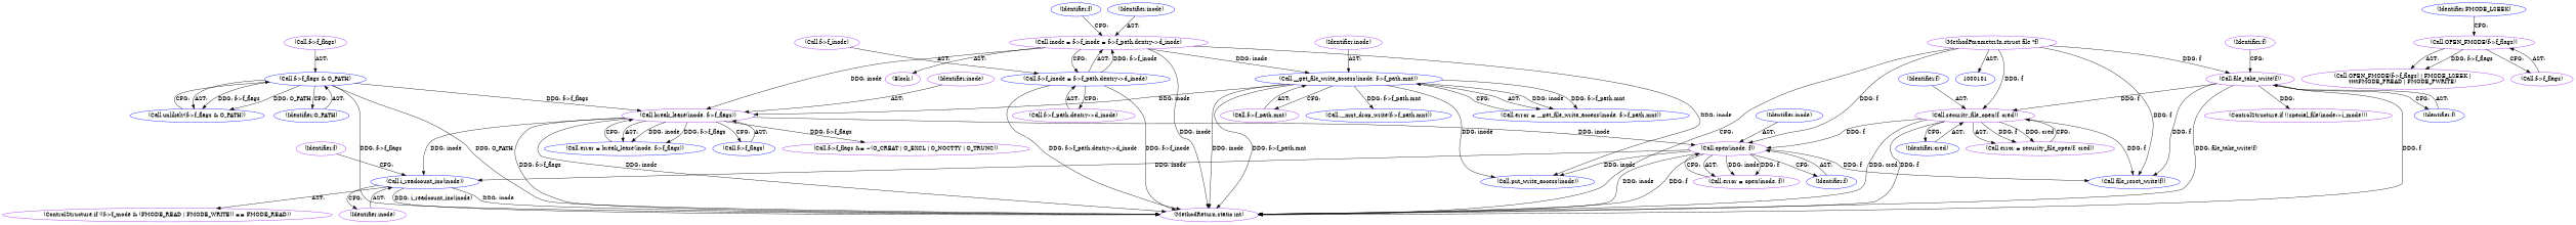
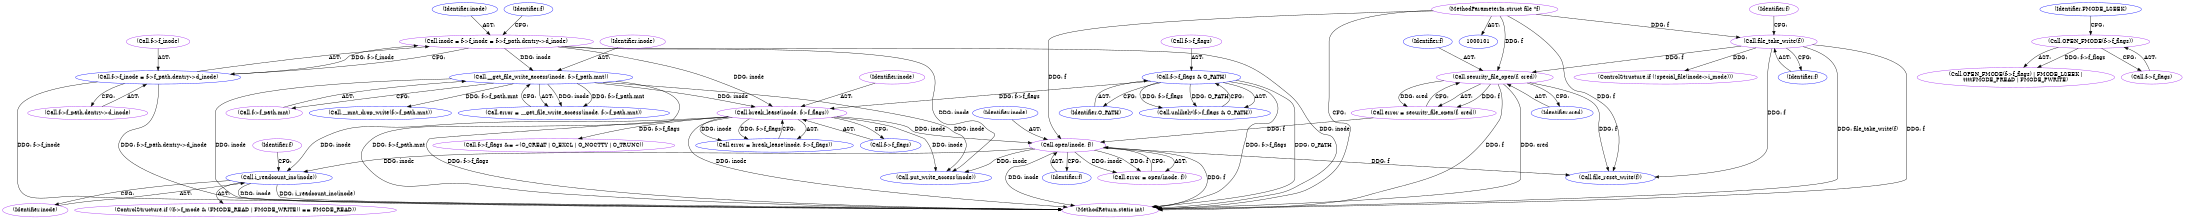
  digraph {
    node [color=purple]
    n1 [color=blue label="(Call,i_readcount_inc(inode))"]
    n2 [label="(MethodReturn,static int)"]
    n3 [label="(ControlStructure,if ((f->f_mode & (FMODE_READ | FMODE_WRITE)) == FMODE_READ))"]
    n4 [label="(Identifier,inode)"]
    n5 [label="(Call,break_lease(inode, f->f_flags))"]
    n6 [label="(Call,open(inode, f))"]
    n7 [label="(Call,f->f_flags &= ~(O_CREAT | O_EXCL | O_NOCTTY | O_TRUNC))"]
    n8 [color=blue label="(Call,error = break_lease(inode, f->f_flags))"]
    n9 [color=blue label="(Call,put_write_access(inode))"]
    n10 [color=blue label="(Call,f->f_flags)"]
    n11 [color=blue label="(Call,file_reset_write(f))"]
    n12 [color=blue label="(Identifier,f)"]
    n13 [label="(Call,error = open(inode, f))"]
    n14 [label="(Call,inode = f->f_inode = f->f_path.dentry->d_inode)"]
    n15 [color=blue label="(Call,f->f_inode = f->f_path.dentry->d_inode)"]
    n16 [color=blue label="(Call,__get_file_write_access(inode, f->f_path.mnt))"]
-   n17 [label="(Block,)"]
    n18 [label="(Call,f->f_path.dentry->d_inode)"]
    n19 [label="(Call,f->f_path.mnt)"]
    n20 [color=blue label="(Call,__mnt_drop_write(f->f_path.mnt))"]
    n21 [color=blue label="(Call,error = __get_file_write_access(inode, f->f_path.mnt))"]
    n22 [color=blue label="(Call,f->f_flags & O_PATH)"]
    n23 [color=blue label="(Identifier,O_PATH)"]
    n24 [color=blue label="(Call,unlikely(f->f_flags & O_PATH))"]
    n25 [label="(Call,OPEN_FMODE(f->f_flags))"]
    n26 [label="(Call,OPEN_FMODE(f->f_flags) | FMODE_LSEEK |\n\t\t\t\tFMODE_PREAD | FMODE_PWRITE)"]
    n27 [label="(Call,f->f_flags)"]
    n28 [label="(Call,security_file_open(f, cred))"]
    n29 [label="(Call,error = security_file_open(f, cred))"]
    n30 [color=blue label="(Identifier,cred)"]
    n31 [label="(Call,file_take_write(f))"]
    n32 [color=blue label="(Identifier,f)"]
    n33 [label="(ControlStructure,if (!special_file(inode->i_mode)))"]
    n34 [label="(MethodParameterIn,struct file *f)"]
    1000101 [color=blue]
    n36 [label="(Identifier,inode)"]
    n37 [color=blue label="(Identifier,f)"]
    n38 [label="(Call,f->f_flags)"]
    n39 [label="(Identifier,f)"]
    n40 [label="(Call,f->f_inode)"]
    n41 [color=blue label="(Identifier,f)"]
    n42 [color=blue label="(Identifier,inode)"]
    n43 [label="(Identifier,f)"]
    n44 [color=blue label="(Identifier,inode)"]
    n45 [color=blue label="(Identifier,FMODE_LSEEK)"]
    n46 [label="(Identifier,inode)"]
    n1 -> n2 [label="DDG: inode"]
    n1 -> n2 [label="DDG: i_readcount_inc(inode)"]
    n1 -> n3 [label="AST: "]
    n1 -> n4 [label="CFG: "]
    n4 -> n1 [label="AST: "]
    n5 -> n1 [label="DDG: inode"]
    n5 -> n2 [label="DDG: f->f_flags"]
    n5 -> n2 [label="DDG: inode"]
    n5 -> n6 [label="DDG: inode"]
    n5 -> n7 [label="DDG: f->f_flags"]
    n5 -> n8 [label="AST: "]
    n5 -> n8 [label="DDG: inode"]
    n5 -> n8 [label="DDG: f->f_flags"]
+   n5 -> n9 [label="DDG: inode"]
    n5 -> n10 [label="CFG: "]
    n6 -> n1 [label="DDG: inode"]
    n6 -> n2 [label="DDG: f"]
    n6 -> n2 [label="DDG: inode"]
    n6 -> n9 [label="DDG: inode"]
    n6 -> n11 [label="DDG: f"]
    n6 -> n12 [label="CFG: "]
    n6 -> n13 [label="AST: "]
    n6 -> n13 [label="DDG: inode"]
    n6 -> n13 [label="DDG: f"]
    n8 -> n5 [label="CFG: "]
    n10 -> n5 [label="AST: "]
    n12 -> n6 [label="AST: "]
    n13 -> n6 [label="CFG: "]
    n14 -> n2 [label="DDG: inode"]
    n14 -> n5 [label="DDG: inode"]
    n14 -> n9 [label="DDG: inode"]
    n14 -> n15 [label="CFG: "]
    n14 -> n16 [label="DDG: inode"]
-   n14 -> n17 [label="AST: "]
    n15 -> n2 [label="DDG: f->f_inode"]
    n15 -> n2 [label="DDG: f->f_path.dentry->d_inode"]
    n15 -> n14 [label="AST: "]
    n15 -> n14 [label="DDG: f->f_inode"]
    n15 -> n18 [label="CFG: "]
    n16 -> n2 [label="DDG: f->f_path.mnt"]
    n16 -> n2 [label="DDG: inode"]
    n16 -> n5 [label="DDG: inode"]
    n16 -> n9 [label="DDG: inode"]
    n16 -> n19 [label="CFG: "]
    n16 -> n20 [label="DDG: f->f_path.mnt"]
    n16 -> n21 [label="AST: "]
    n16 -> n21 [label="DDG: inode"]
    n16 -> n21 [label="DDG: f->f_path.mnt"]
    n18 -> n15 [label="AST: "]
    n19 -> n16 [label="AST: "]
    n21 -> n16 [label="CFG: "]
    n22 -> n2 [label="DDG: f->f_flags"]
    n22 -> n2 [label="DDG: O_PATH"]
    n22 -> n5 [label="DDG: f->f_flags"]
    n22 -> n23 [label="CFG: "]
    n22 -> n24 [label="AST: "]
    n22 -> n24 [label="DDG: f->f_flags"]
    n22 -> n24 [label="DDG: O_PATH"]
    n23 -> n22 [label="AST: "]
    n24 -> n22 [label="CFG: "]
    n25 -> n26 [label="AST: "]
    n25 -> n26 [label="DDG: f->f_flags"]
    n25 -> n27 [label="CFG: "]
    n27 -> n25 [label="AST: "]
    n28 -> n2 [label="DDG: f"]
    n28 -> n2 [label="DDG: cred"]
-   n28 -> n6 [label="DDG: f"]
+   n29 -> n6 [label="DDG: f"]
    n28 -> n11 [label="DDG: f"]
    n28 -> n29 [label="AST: "]
    n28 -> n29 [label="DDG: f"]
    n28 -> n29 [label="DDG: cred"]
    n28 -> n30 [label="CFG: "]
    n29 -> n28 [label="CFG: "]
    n30 -> n28 [label="AST: "]
    n31 -> n2 [label="DDG: file_take_write(f)"]
    n31 -> n2 [label="DDG: f"]
    n31 -> n11 [label="DDG: f"]
    n31 -> n28 [label="DDG: f"]
    n31 -> n32 [label="CFG: "]
    n31 -> n33 [label="DDG: "]
    n32 -> n31 [label="AST: "]
    n34 -> n2 [label="CFG: "]
    n34 -> n6 [label="DDG: f"]
    n34 -> n11 [label="DDG: f"]
    n34 -> n28 [label="DDG: f"]
    n34 -> n31 [label="DDG: f"]
    n34 -> 1000101 [label="AST: "]
    n36 -> n5 [label="AST: "]
    n37 -> n28 [label="AST: "]
    n38 -> n22 [label="AST: "]
    n39 -> n31 [label="CFG: "]
    n40 -> n15 [label="AST: "]
    n41 -> n14 [label="CFG: "]
    n42 -> n6 [label="AST: "]
    n43 -> n1 [label="CFG: "]
    n44 -> n14 [label="AST: "]
    n45 -> n25 [label="CFG: "]
    n46 -> n16 [label="AST: "]
  }
